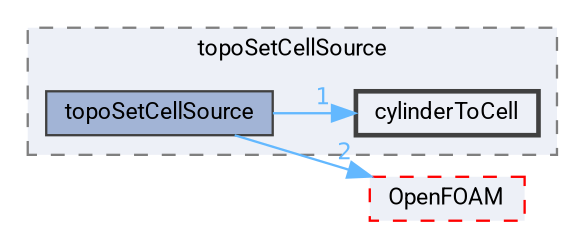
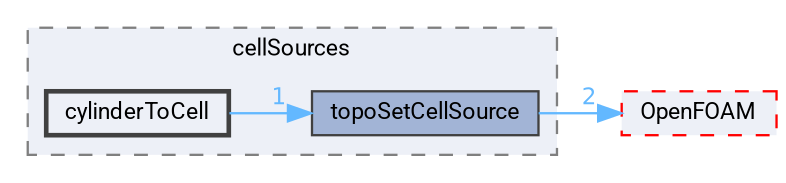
  digraph {
    compound=true
    fontname=Roboto
    rankdir=LR
    node [color=grey25 fillcolor="#edf0f7" fontname=Roboto fontsize=10 shape=box]
    edge [color=steelblue1 fontcolor=steelblue1 fontname=Roboto fontsize=10 labeldistance=1.5 labelfontname=Helvetica labelfontsize=10]
    n1 [fillcolor="#a2b4d6" height=0.2 label=topoSetCellSource style=filled width=0.4]
    n2 [height=0.2 label=cylinderToCell style="filled,bold" width=0.4]
    n3 [color=red height=0.2 label=OpenFOAM style="filled,dashed" width=0.4]
    subgraph cluster_1 {
      bgcolor="#edf0f7"
      fontsize=10
-     label=topoSetCellSource
+     label=cellSources
      pencolor=grey50
      style="filled,dashed"
      n1
      n2
    }
    n1 -> n3 [headlabel=2]
-   n1 -> n2 [headlabel=1]
+   n2 -> n1 [headlabel=1]
  }
